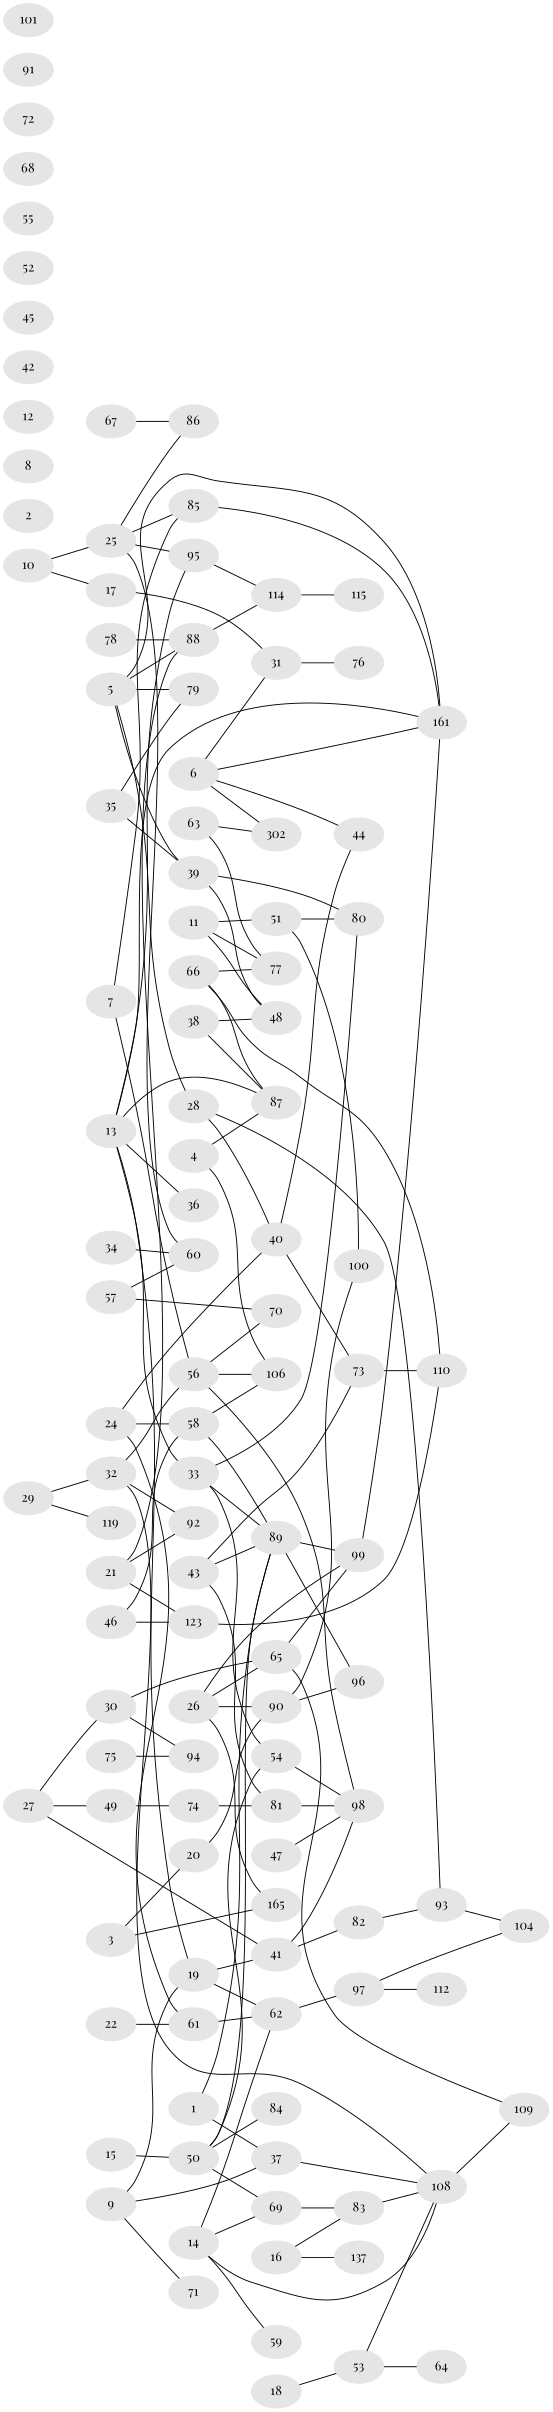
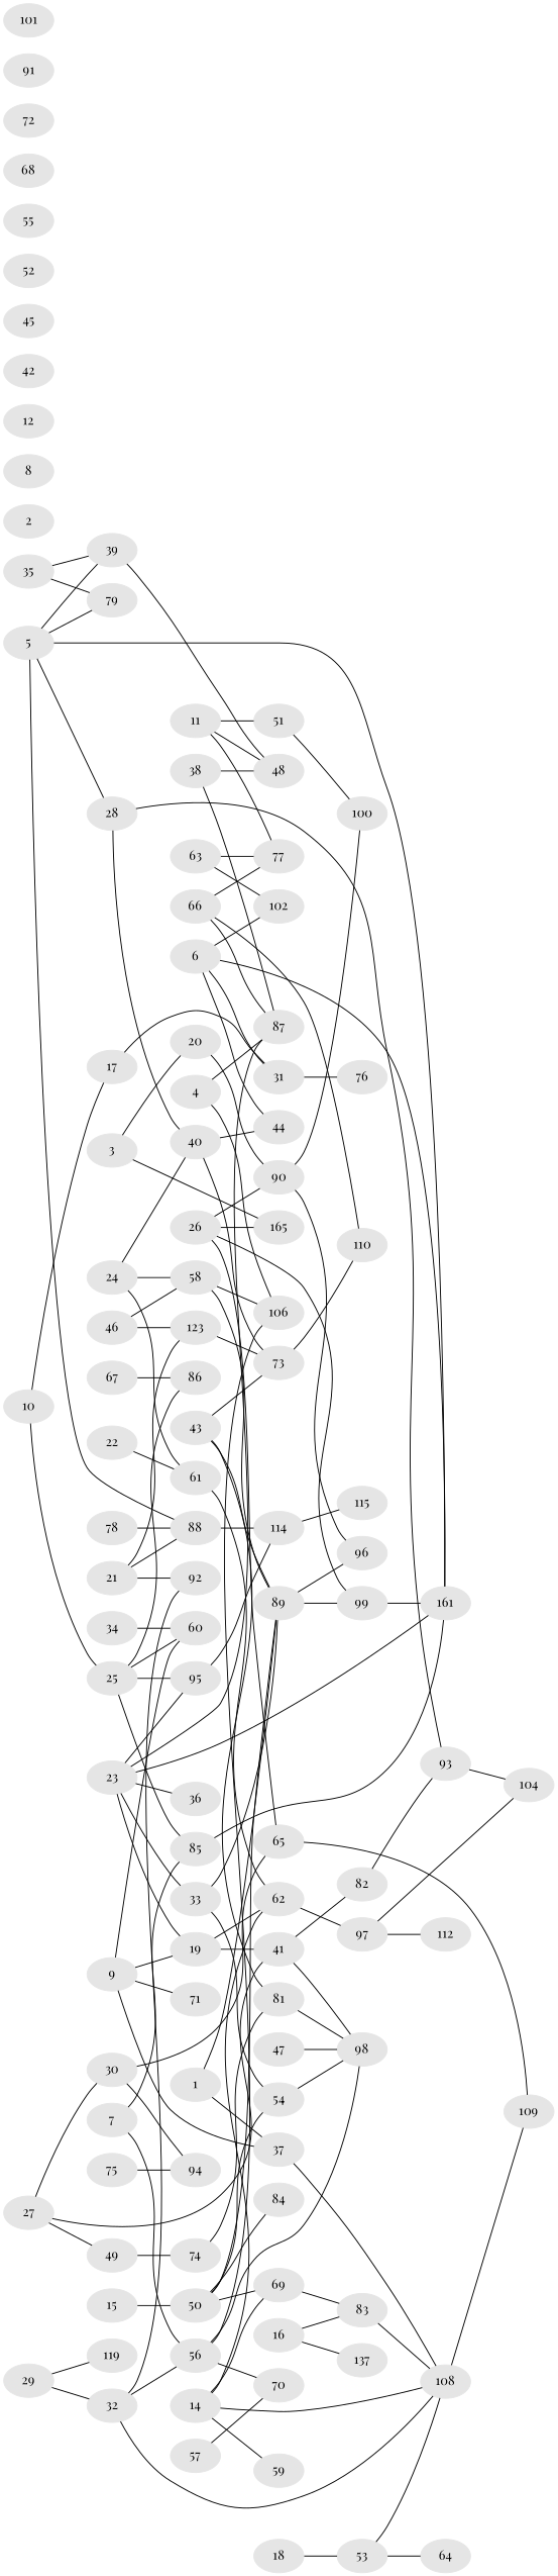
  graph {
    fontname="Playfair Display"
    rankdir=LR
    node [color=gray90 fontname="Playfair Display" style=filled]
    edge [fontname="Playfair Display"]
    1
    37
    89
    108
    99
    96
    2
    3
    20
    n10 [label=165]
    90
    4
    87
    106
    5
    28
    39
    88
    n19 [label=161]
    79
    40
    93
    48
-   80
    114
    6
    44
-   102 [label=302]
+   102
    31
    7
    56
    85
    98
    70
    8
    9
    19
    60
    71
    62
    41
    10
    17
    25
    95
    86
    11
    51
    77
    100
    83
    12
-   13
+   13 [label=23]
    33
    36
    54
    14
    59
    69
    97
    109
    15
    50
    84
    16
    n66 [label=137]
    76
    18
    53
    64
    82
    21
    92
    n74 [label=123]
    110
    22
    61
    81
    24
    58
    73
    26
    65
    27
    30
    49
    94
    74
    104
    29
    32
    n92 [label=119]
    34
    35
    38
    42
    43
    45
    46
    47
    52
    55
    57
    112
    63
    66
    67
    68
    72
    75
    78
    115
    91
    101
    1 -- 37
    1 -- 89
    37 -- 108
    89 -- 99
    89 -- 96
    108 -- 109
    99 -- n19
    3 -- 20
    3 -- n10
    20 -- 90
    90 -- 96
    90 -- 100
    4 -- 87
    4 -- 106
    5 -- 28
    5 -- 39
    5 -- 88
    5 -- n19
    5 -- 79
    28 -- 40
    28 -- 93
    39 -- 48
-   39 -- 80
    88 -- 114
    40 -- 44
    40 -- 73
    93 -- 104
    114 -- 115
    6 -- n19
    6 -- 44
    6 -- 102
    6 -- 31
    31 -- 76
    7 -- 56
    7 -- 85
    56 -- 106
    56 -- 98
    56 -- 70
    85 -- n19
    9 -- 37
    9 -- 19
-   57 -- 60
+   9 -- 60
    9 -- 71
    19 -- 62
    19 -- 41
    62 -- 97
    41 -- 98
    41 -- 82
    10 -- 17
    10 -- 25
    17 -- 31
    25 -- 85
    25 -- 60
    25 -- 95
    25 -- 86
    95 -- 114
    11 -- 48
    11 -- 51
    11 -- 77
-   51 -- 80
    51 -- 100
    83 -- 108
    13 -- 87
    13 -- n19
    13 -- 19
    13 -- 95
    13 -- 33
    13 -- 36
    33 -- 89
-   33 -- 80
    33 -- 54
    54 -- 98
    14 -- 108
    14 -- 62
    14 -- 59
    14 -- 69
    69 -- 83
    97 -- 104
    97 -- 112
    15 -- 50
    50 -- 89
    50 -- 54
    50 -- 69
    50 -- 84
    16 -- 83
    16 -- n66
    18 -- 53
    53 -- 108
    53 -- 64
    82 -- 93
    21 -- 88
    21 -- 92
    21 -- n74
-   n74 -- 110
+   n74 -- 73
    22 -- 61
    61 -- 62
    81 -- 98
    24 -- 40
    24 -- 61
    24 -- 58
    58 -- 89
    58 -- 106
    73 -- 110
    26 -- 99
    26 -- n10
    26 -- 90
    26 -- 65
-   65 -- 99
    65 -- 109
    27 -- 41
    27 -- 30
    27 -- 49
    30 -- 65
    30 -- 94
    49 -- 74
    74 -- 81
    29 -- 32
    29 -- n92
    32 -- 108
    32 -- 56
    32 -- 92
    34 -- 60
    35 -- 39
    35 -- 79
    38 -- 87
    38 -- 48
    43 -- 89
    43 -- 81
    43 -- 73
    46 -- n74
    46 -- 58
    47 -- 98
    57 -- 70
    63 -- 102
    63 -- 77
    66 -- 87
    66 -- 77
    66 -- 110
    67 -- 86
    75 -- 94
    78 -- 88
  }
